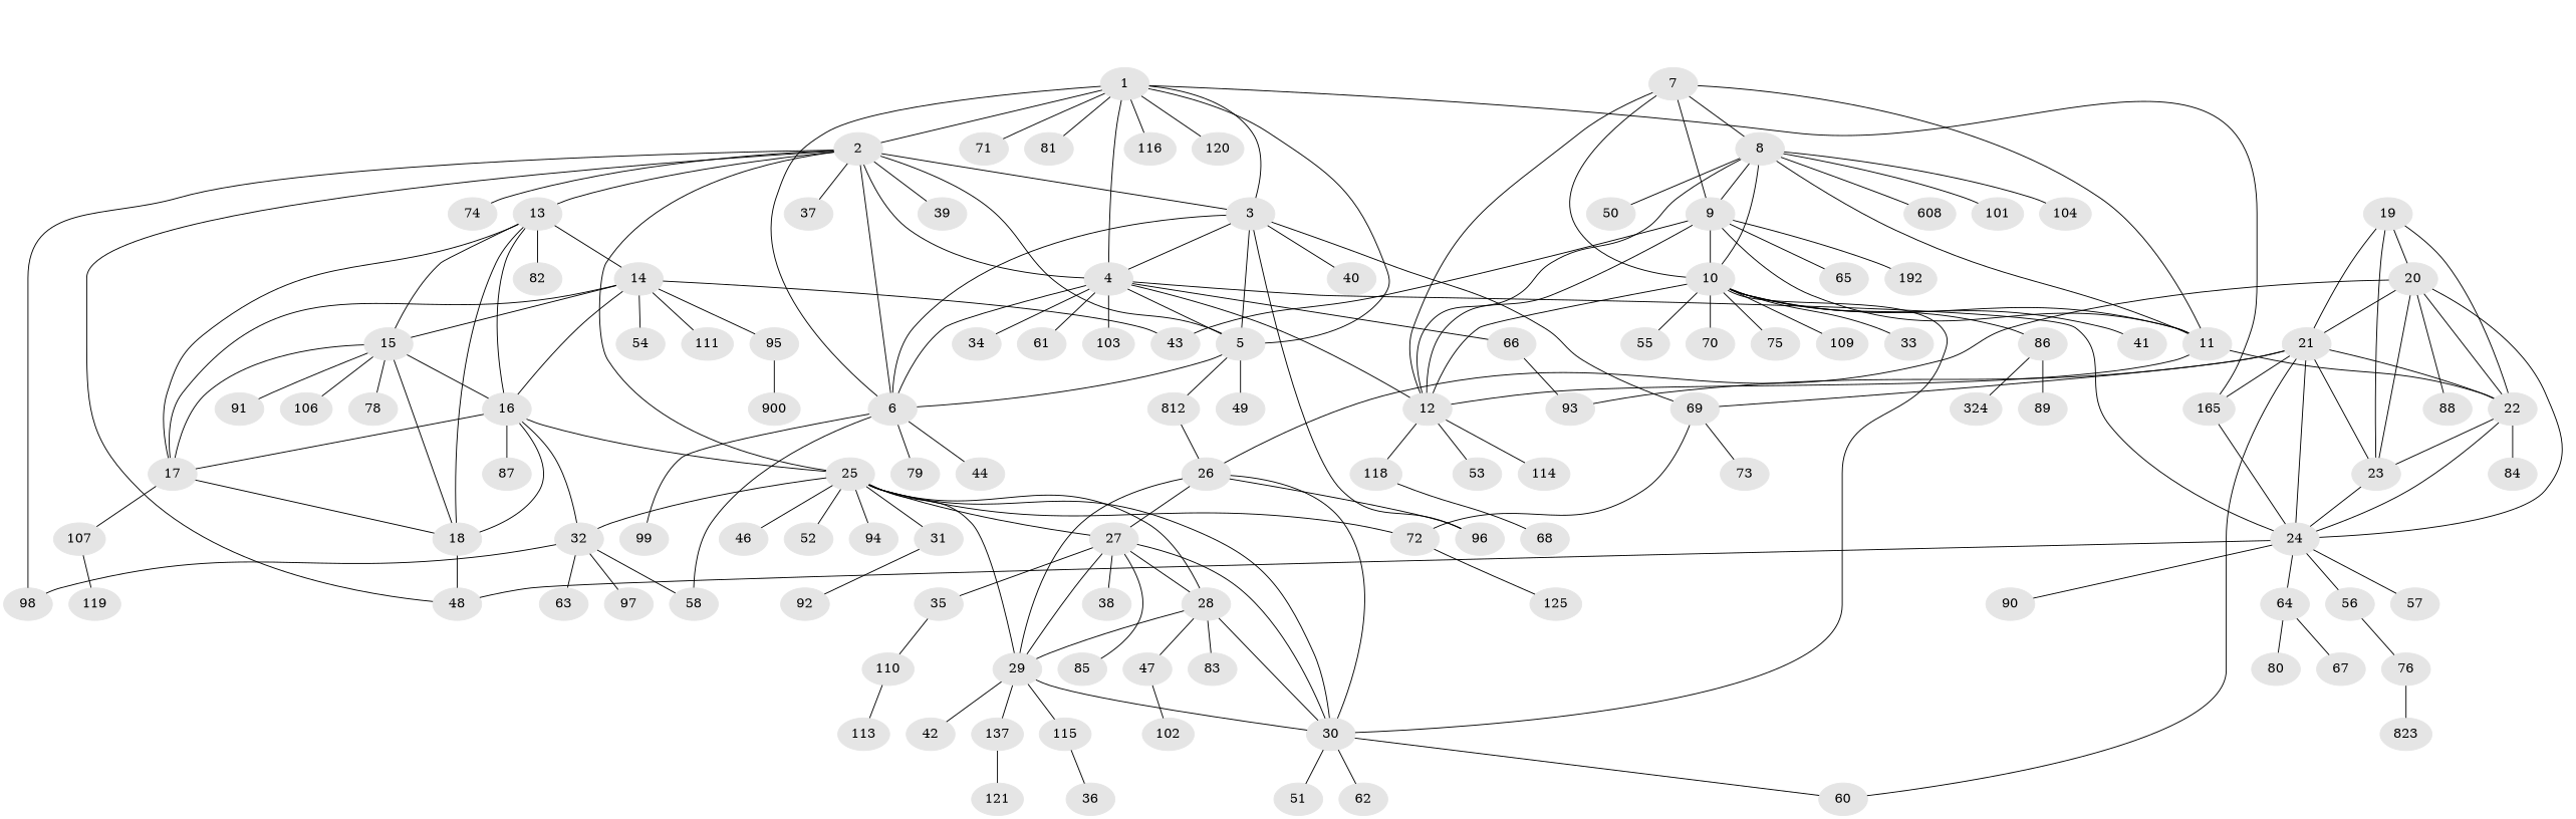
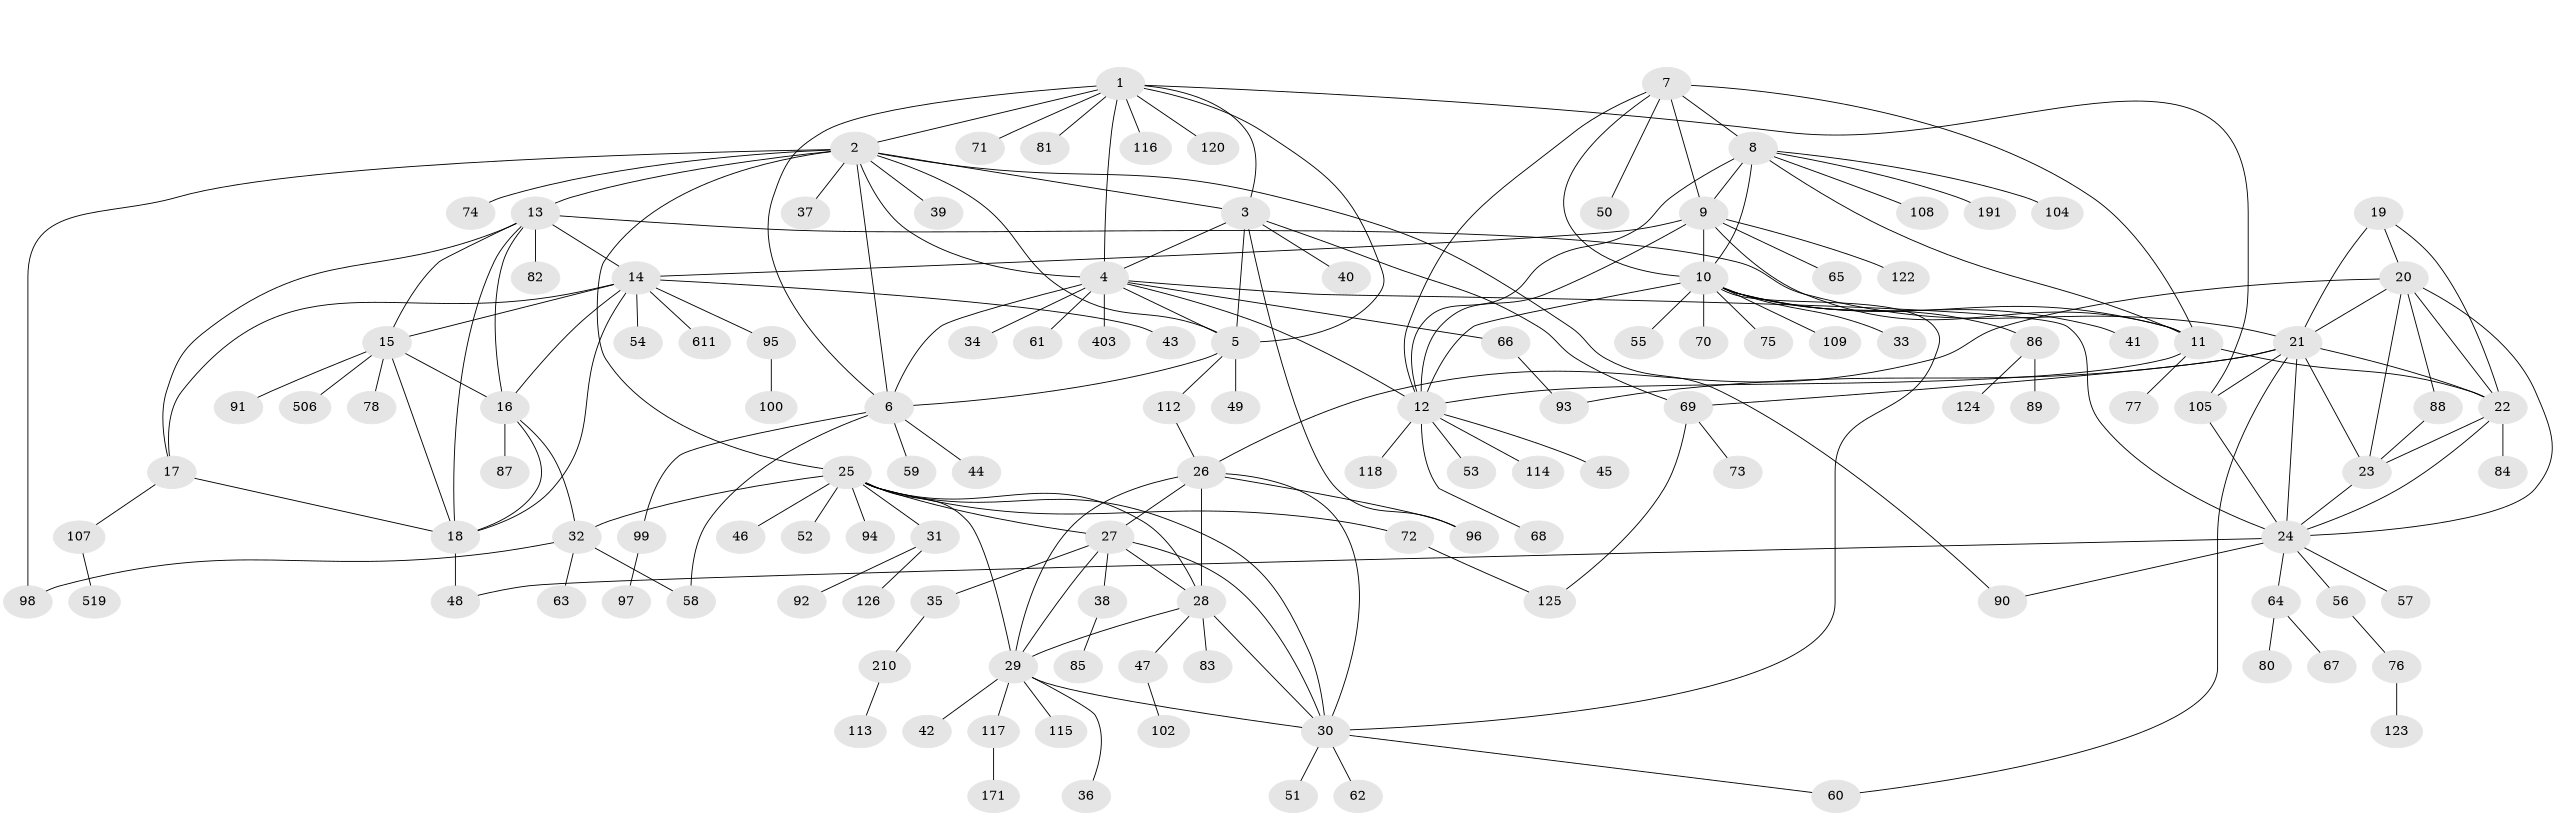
  graph {
    node [color=gray90 style=filled]
    1
    2
    3
    4
    5
    6
    71
    81
-   105 [label=165]
+   105
    116
    120
    13
    25
    37
    39
    74
    90
    98
    40
    69
    96
    12
    24
    34
    61
    66
-   103
+   103 [label=403]
    49
-   112 [label=812]
+   112
    44
    58
-   59 [label=79]
+   59
    99
    14
    15
    16
    17
    18
    21
    82
    30
    32
    27
    28
    29
    31
    46
    52
    72
    94
    73
+   45
    53
    68
    114
    118
    48
    56
    57
    64
    93
    26
    7
    8
    9
    10
    11
    50
-   101
+   101 [label=191]
    104
-   108 [label=608]
+   108
    65
-   122 [label=192]
+   122
    33
    41
    55
    70
    75
    86
    109
    22
+   77
    43
    54
    95
-   111
+   111 [label=611]
    60
    51
    62
    89
-   124 [label=324]
+   124
    23
    84
    78
    91
-   106
+   106 [label=506]
    87
    107
-   100 [label=900]
+   100
    63
    97
-   119
+   119 [label=519]
    19
    20
    88
    76
    67
    80
    35
    38
    85
    47
    83
    36
    42
    115
-   117 [label=137]
+   117
    92
+   126
    125
-   110
+   110 [label=210]
    102
-   121
+   121 [label=171]
    113
-   123 [label=823]
+   123
    1 -- 2
    1 -- 3
    1 -- 4
    1 -- 5
    1 -- 6
    1 -- 71
    1 -- 81
    1 -- 105
    1 -- 116
    1 -- 120
    2 -- 3
    2 -- 4
    2 -- 5
    2 -- 6
    2 -- 13
    2 -- 25
    2 -- 37
    2 -- 39
    2 -- 74
-   2 -- 48
+   2 -- 90
    2 -- 98
    3 -- 4
    3 -- 5
-   3 -- 6
    3 -- 40
    3 -- 69
    3 -- 96
    4 -- 5
    4 -- 6
    4 -- 12
    4 -- 24
    4 -- 34
    4 -- 61
    4 -- 66
    4 -- 103
    5 -- 6
    5 -- 49
    5 -- 112
    6 -- 44
    6 -- 58
    6 -- 59
    6 -- 99
    105 -- 24
    13 -- 14
    13 -- 15
    13 -- 16
    13 -- 17
    13 -- 18
+   13 -- 21
    13 -- 82
    25 -- 30
    25 -- 32
    25 -- 27
    25 -- 28
    25 -- 29
    25 -- 31
    25 -- 46
    25 -- 52
    25 -- 72
    25 -- 94
-   69 -- 72
+   69 -- 125
    69 -- 73
+   12 -- 45
    12 -- 53
-   118 -- 68
+   12 -- 68
    12 -- 114
    12 -- 118
    24 -- 90
    24 -- 48
    24 -- 56
    24 -- 57
    24 -- 64
    66 -- 93
    112 -- 26
    14 -- 15
    14 -- 16
    14 -- 17
+   14 -- 18
    14 -- 43
    14 -- 54
    14 -- 95
    14 -- 111
    15 -- 16
-   15 -- 17
    15 -- 18
    15 -- 78
    15 -- 91
    15 -- 106
-   16 -- 25
-   16 -- 17
    16 -- 18
    16 -- 32
    16 -- 87
    17 -- 18
    17 -- 107
    18 -- 48
    21 -- 105
    21 -- 69
    21 -- 24
    21 -- 93
    21 -- 22
    21 -- 60
    21 -- 23
    30 -- 60
    30 -- 51
    30 -- 62
    32 -- 98
    32 -- 58
    32 -- 63
-   32 -- 97
+   99 -- 97
    27 -- 30
    27 -- 28
    27 -- 29
    27 -- 35
    27 -- 38
-   27 -- 85
+   38 -- 85
    28 -- 30
    28 -- 29
    28 -- 47
    28 -- 83
    29 -- 30
-   115 -- 36
+   29 -- 36
    29 -- 42
    29 -- 115
    29 -- 117
    31 -- 92
+   31 -- 126
    72 -- 125
    56 -- 76
    64 -- 67
    64 -- 80
    26 -- 96
    26 -- 30
    26 -- 27
+   26 -- 28
    26 -- 29
    7 -- 12
    7 -- 8
    7 -- 9
    7 -- 10
    7 -- 11
-   8 -- 50
+   7 -- 50
    8 -- 12
    8 -- 9
    8 -- 10
    8 -- 11
    8 -- 101
    8 -- 104
    8 -- 108
    9 -- 12
-   9 -- 43
+   9 -- 14
    9 -- 10
    9 -- 11
    9 -- 65
    9 -- 122
    10 -- 12
    10 -- 30
    10 -- 11
    10 -- 33
    10 -- 41
    10 -- 55
    10 -- 70
    10 -- 75
    10 -- 86
    10 -- 109
    11 -- 12
    11 -- 22
+   11 -- 77
    86 -- 89
    86 -- 124
    22 -- 24
    22 -- 23
    22 -- 84
    95 -- 100
    23 -- 24
    107 -- 119
    19 -- 21
    19 -- 22
-   19 -- 23
+   88 -- 23
    19 -- 20
    20 -- 24
    20 -- 21
    20 -- 26
    20 -- 22
    20 -- 23
    20 -- 88
    76 -- 123
    35 -- 110
    47 -- 102
    117 -- 121
    110 -- 113
  }
